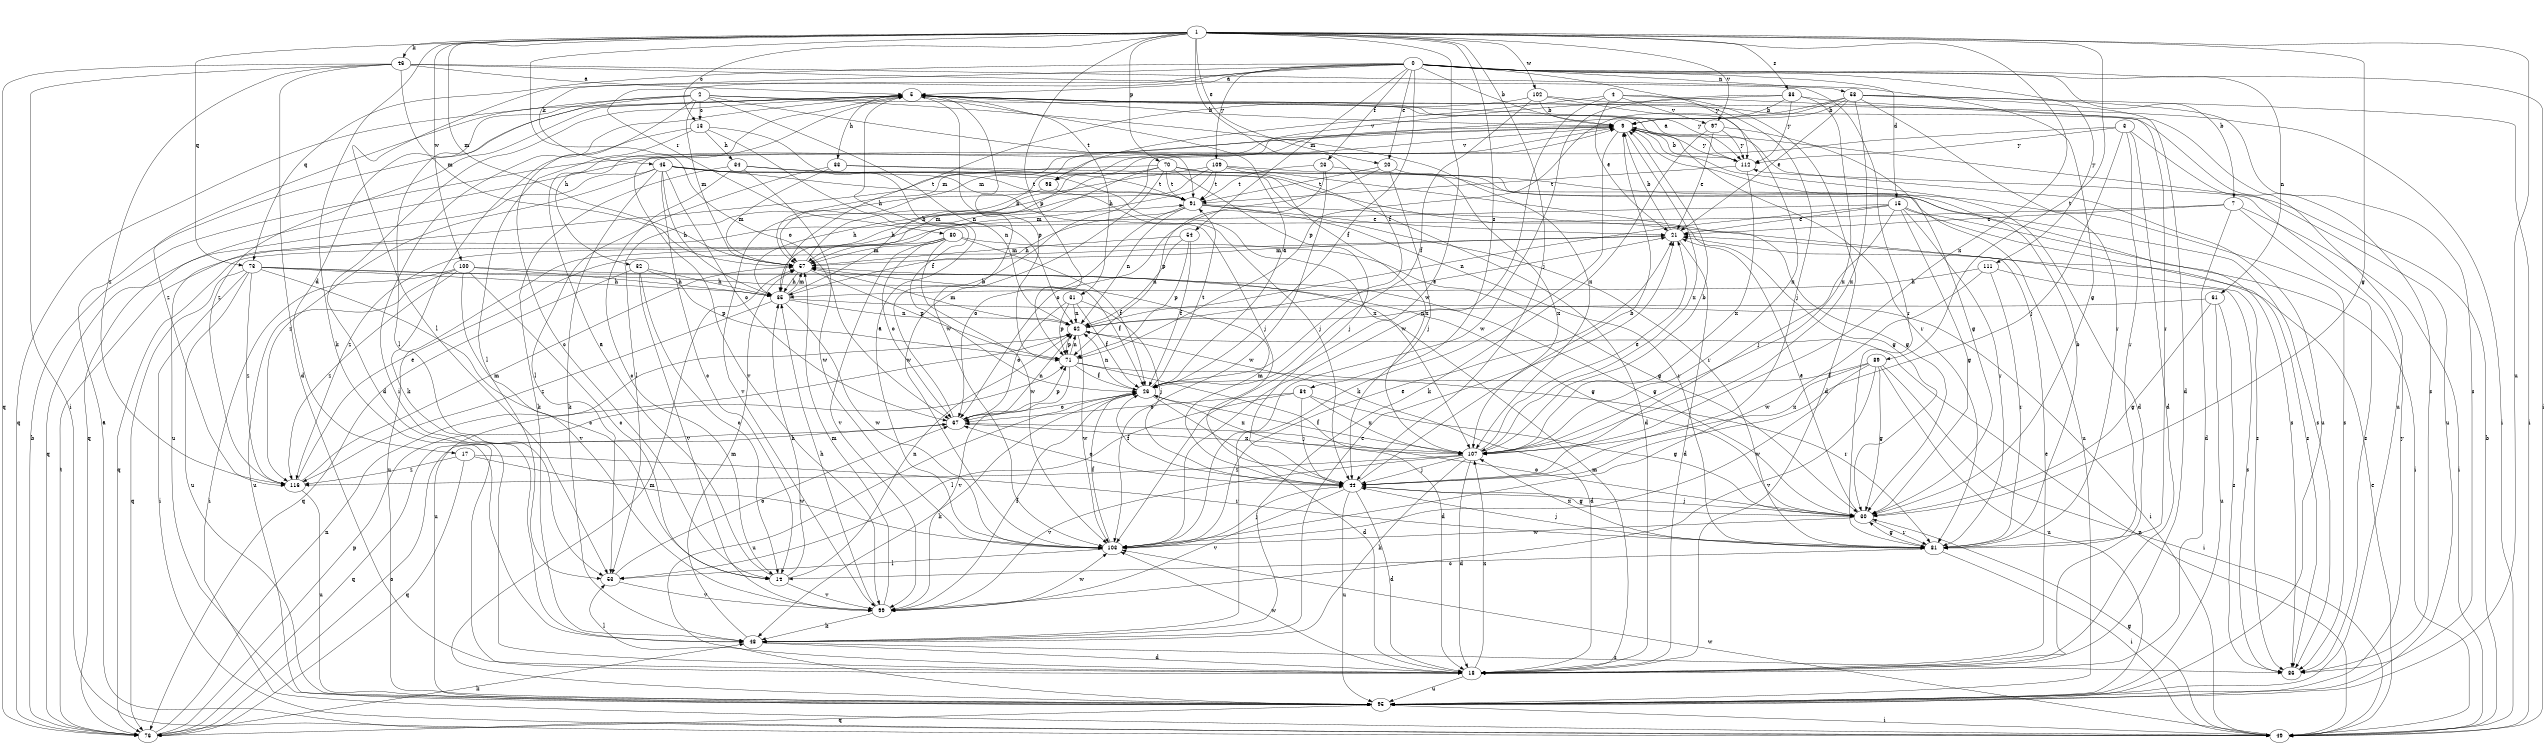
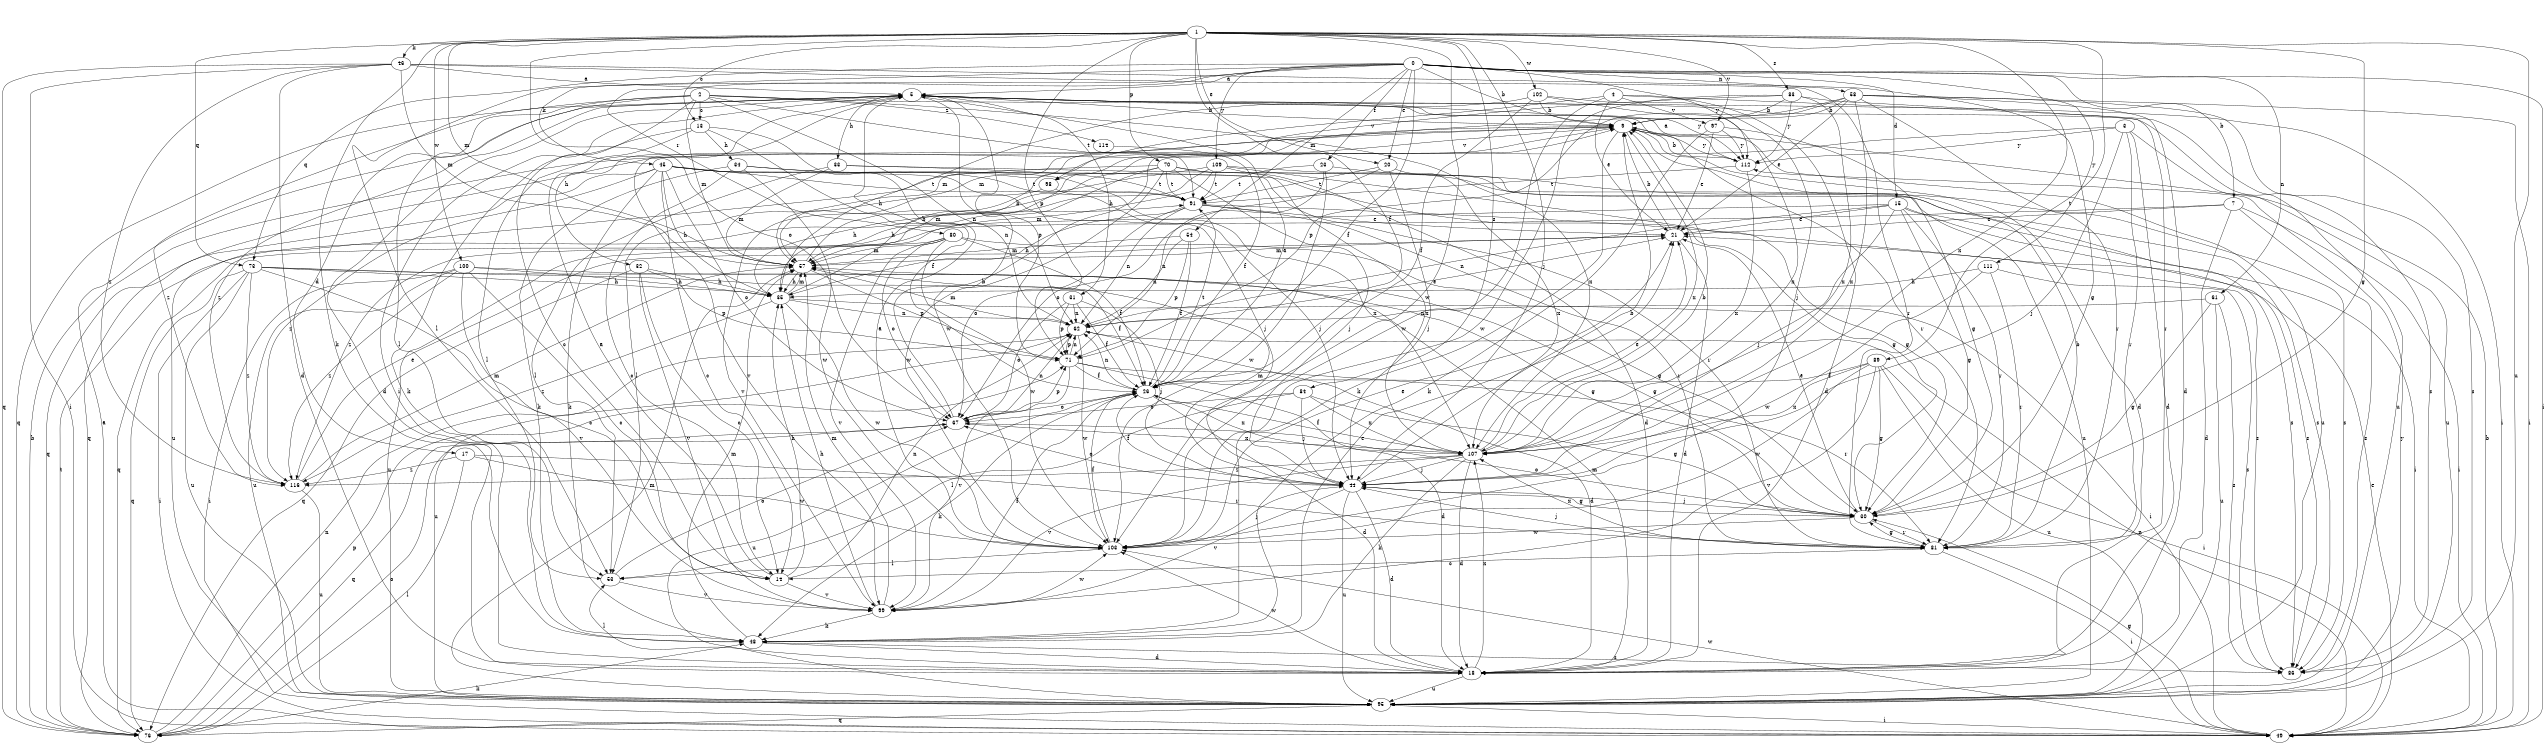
  strict digraph {
    0
    5
    7
    9
    15
    20
    23
    26
    n9 [label=49]
    45
    53
    54
    58
    61
    73
    80
    109
    111
    112
    71
    103
    116
    18
    76
    31
    32
    33
    86
    21
    48
    95
    107
    98
    99
    30
    44
    62
    81
    67
    91
    14
    35
    57
    1
    13
    46
    70
    83
    84
    89
    97
    100
    102
    34
    2
    17
+   114
    3
    4
    0 -> 5 [label=a]
    0 -> 7 [label=b]
    0 -> 9 [label=b]
    0 -> 15 [label=d]
    0 -> 20 [label=e]
    0 -> 23 [label=f]
    0 -> 26 [label=f]
    0 -> n9 [label=i]
    0 -> 45 [label=k]
    0 -> 53 [label=l]
    0 -> 54 [label=m]
    0 -> 58 [label=n]
    0 -> 61 [label=n]
    0 -> 73 [label=q]
    0 -> 80 [label=r]
    0 -> 109 [label=y]
    0 -> 111 [label=y]
    0 -> 112 [label=y]
    5 -> 9 [label=b]
    5 -> n9 [label=i]
    5 -> 112 [label=y]
    5 -> 71 [label=p]
    5 -> 103 [label=w]
    5 -> 116 [label=z]
    5 -> 18 [label=d]
    5 -> 76 [label=q]
    5 -> 31 [label=h]
    5 -> 32 [label=h]
    5 -> 33 [label=h]
    5 -> 86 [label=s]
    7 -> n9 [label=i]
    7 -> 116 [label=z]
    7 -> 18 [label=d]
    7 -> 86 [label=s]
    7 -> 21 [label=e]
    9 -> 112 [label=y]
    9 -> 18 [label=d]
    9 -> 48 [label=k]
    9 -> 95 [label=u]
    9 -> 107 [label=x]
    9 -> 98 [label=v]
    9 -> 99 [label=v]
    15 -> n9 [label=i]
    15 -> 76 [label=q]
    15 -> 86 [label=s]
    15 -> 21 [label=e]
    15 -> 30 [label=g]
    15 -> 44 [label=j]
    15 -> 62 [label=n]
    15 -> 81 [label=r]
    20 -> 107 [label=x]
    20 -> 44 [label=j]
    20 -> 67 [label=o]
    20 -> 91 [label=t]
-   23 -> 71 [label=p]
+   23 -> 71 [label=n]
    23 -> 103 [label=w]
    23 -> 86 [label=s]
    23 -> 91 [label=t]
    26 -> 5 [label=a]
    26 -> 18 [label=d]
    26 -> 48 [label=k]
    26 -> 95 [label=u]
    26 -> 107 [label=x]
    26 -> 62 [label=n]
    26 -> 67 [label=o]
    26 -> 91 [label=t]
    n9 -> 5 [label=a]
    n9 -> 9 [label=b]
    n9 -> 103 [label=w]
    n9 -> 21 [label=e]
    n9 -> 30 [label=g]
    n9 -> 62 [label=n]
    45 -> 116 [label=z]
    45 -> 76 [label=q]
    45 -> 48 [label=k]
    45 -> 107 [label=x]
    45 -> 44 [label=j]
    45 -> 81 [label=r]
    45 -> 67 [label=o]
    45 -> 91 [label=t]
    45 -> 14 [label=c]
    45 -> 35 [label=h]
    53 -> 99 [label=v]
    53 -> 67 [label=o]
    54 -> 26 [label=f]
    54 -> 71 [label=p]
    54 -> 62 [label=n]
    54 -> 57 [label=m]
    58 -> 9 [label=b]
    58 -> n9 [label=i]
    58 -> 71 [label=p]
    58 -> 18 [label=d]
    58 -> 86 [label=s]
    58 -> 21 [label=e]
    58 -> 107 [label=x]
    58 -> 81 [label=r]
    58 -> 57 [label=m]
    61 -> 86 [label=s]
    61 -> 95 [label=u]
    61 -> 30 [label=g]
    61 -> 62 [label=n]
    73 -> 26 [label=f]
    73 -> n9 [label=i]
    73 -> 116 [label=z]
    73 -> 76 [label=q]
    73 -> 95 [label=u]
    73 -> 30 [label=g]
    73 -> 14 [label=c]
    73 -> 35 [label=h]
    80 -> 26 [label=f]
    80 -> 103 [label=w]
    80 -> 95 [label=u]
    80 -> 99 [label=v]
    80 -> 30 [label=g]
    80 -> 67 [label=o]
    80 -> 57 [label=m]
    109 -> 18 [label=d]
    109 -> 95 [label=u]
    109 -> 99 [label=v]
    109 -> 30 [label=g]
    109 -> 91 [label=t]
    109 -> 35 [label=h]
    109 -> 57 [label=m]
    111 -> 103 [label=w]
    111 -> 86 [label=s]
    111 -> 81 [label=r]
    111 -> 35 [label=h]
    112 -> 5 [label=a]
    112 -> 9 [label=b]
    112 -> 107 [label=x]
    112 -> 91 [label=t]
    71 -> 26 [label=f]
    71 -> 18 [label=d]
    71 -> 99 [label=v]
    71 -> 62 [label=n]
    71 -> 81 [label=r]
    103 -> 5 [label=a]
    103 -> 26 [label=f]
    103 -> 53 [label=l]
    103 -> 21 [label=e]
    103 -> 44 [label=j]
    116 -> 21 [label=e]
    116 -> 95 [label=u]
    116 -> 57 [label=m]
    18 -> 5 [label=i]
    18 -> 53 [label=l]
    18 -> 103 [label=w]
-   18 -> 21 [label=e]
    18 -> 95 [label=u]
    18 -> 107 [label=x]
    18 -> 57 [label=m]
    76 -> 9 [label=b]
    76 -> 71 [label=p]
    76 -> 48 [label=k]
    76 -> 62 [label=n]
    76 -> 67 [label=o]
    76 -> 91 [label=t]
    31 -> 26 [label=f]
    31 -> 71 [label=p]
    31 -> 44 [label=j]
    31 -> 62 [label=n]
    31 -> 67 [label=o]
    32 -> 71 [label=p]
    32 -> 76 [label=q]
    32 -> 99 [label=v]
    32 -> 14 [label=c]
    32 -> 35 [label=h]
    33 -> 53 [label=l]
    33 -> 86 [label=s]
    33 -> 91 [label=t]
    33 -> 57 [label=m]
    21 -> 9 [label=b]
    21 -> 18 [label=d]
    21 -> 57 [label=m]
    48 -> 18 [label=d]
    48 -> 86 [label=s]
    48 -> 21 [label=e]
    48 -> 57 [label=m]
    95 -> n9 [label=i]
    95 -> 112 [label=y]
    95 -> 76 [label=q]
    95 -> 57 [label=m]
    107 -> 9 [label=b]
    107 -> 26 [label=f]
    107 -> 116 [label=z]
    107 -> 18 [label=d]
    107 -> 21 [label=e]
    107 -> 48 [label=k]
    107 -> 99 [label=v]
    107 -> 44 [label=j]
    98 -> 53 [label=l]
    98 -> 44 [label=j]
    99 -> 26 [label=f]
    99 -> 103 [label=w]
    99 -> 48 [label=k]
    99 -> 35 [label=h]
    99 -> 57 [label=m]
    30 -> 103 [label=w]
    30 -> 21 [label=e]
    30 -> 44 [label=j]
    30 -> 81 [label=r]
    30 -> 67 [label=o]
    44 -> 9 [label=b]
    44 -> 26 [label=f]
    44 -> 18 [label=d]
    44 -> 95 [label=u]
    44 -> 99 [label=v]
    44 -> 30 [label=g]
    44 -> 67 [label=o]
    44 -> 57 [label=m]
    62 -> 71 [label=p]
    62 -> 103 [label=w]
    62 -> 18 [label=d]
    62 -> 21 [label=e]
    62 -> 95 [label=u]
    62 -> 57 [label=m]
    81 -> 9 [label=b]
    81 -> n9 [label=i]
    81 -> 107 [label=x]
    81 -> 30 [label=g]
    81 -> 44 [label=j]
    81 -> 14 [label=c]
    67 -> 9 [label=b]
    67 -> 71 [label=p]
    67 -> 76 [label=q]
    67 -> 107 [label=x]
    67 -> 62 [label=n]
    91 -> 86 [label=s]
    91 -> 21 [label=e]
    91 -> 62 [label=n]
    91 -> 81 [label=r]
    91 -> 67 [label=o]
    91 -> 35 [label=h]
    14 -> 5 [label=a]
    14 -> 99 [label=v]
    14 -> 62 [label=n]
    14 -> 35 [label=h]
    35 -> 9 [label=b]
    35 -> n9 [label=i]
    35 -> 103 [label=w]
    35 -> 116 [label=z]
    35 -> 62 [label=n]
    35 -> 57 [label=m]
    57 -> 9 [label=b]
    57 -> 71 [label=p]
    57 -> 35 [label=h]
    1 -> 20 [label=e]
    1 -> 26 [label=f]
    1 -> 73 [label=q]
    1 -> 71 [label=p]
    1 -> 103 [label=w]
    1 -> 48 [label=k]
    1 -> 95 [label=u]
    1 -> 107 [label=x]
    1 -> 30 [label=g]
    1 -> 44 [label=j]
    1 -> 67 [label=o]
    1 -> 57 [label=m]
    1 -> 13 [label=c]
    1 -> 46 [label=k]
    1 -> 70 [label=p]
    1 -> 83 [label=s]
    1 -> 84 [label=s]
    1 -> 89 [label=t]
    1 -> 97 [label=v]
    1 -> 100 [label=w]
    1 -> 102 [label=w]
    13 -> 26 [label=f]
    13 -> 53 [label=l]
    13 -> 48 [label=k]
    13 -> 62 [label=n]
    13 -> 34 [label=h]
    46 -> 5 [label=a]
    46 -> n9 [label=i]
    46 -> 116 [label=z]
    46 -> 18 [label=d]
    46 -> 76 [label=q]
    46 -> 30 [label=g]
    46 -> 81 [label=r]
    46 -> 57 [label=m]
    70 -> 103 [label=w]
    70 -> 86 [label=s]
    70 -> 95 [label=u]
    70 -> 107 [label=x]
    70 -> 44 [label=j]
    70 -> 91 [label=t]
    70 -> 35 [label=h]
    70 -> 57 [label=m]
    83 -> 9 [label=b]
    83 -> 112 [label=y]
    83 -> 103 [label=w]
    83 -> 107 [label=x]
    83 -> 81 [label=r]
    83 -> 57 [label=m]
    84 -> 53 [label=l]
    84 -> 107 [label=x]
    84 -> 30 [label=g]
    84 -> 44 [label=j]
    84 -> 67 [label=o]
    89 -> 26 [label=f]
    89 -> n9 [label=i]
    89 -> 103 [label=w]
    89 -> 95 [label=u]
    89 -> 107 [label=x]
    89 -> 99 [label=v]
    89 -> 30 [label=g]
    97 -> 112 [label=y]
    97 -> 21 [label=e]
    97 -> 48 [label=k]
    97 -> 30 [label=g]
    100 -> n9 [label=i]
    100 -> 116 [label=z]
    100 -> 95 [label=u]
    100 -> 99 [label=v]
    100 -> 30 [label=g]
    100 -> 14 [label=c]
    100 -> 35 [label=h]
    102 -> 9 [label=b]
    102 -> 26 [label=f]
    102 -> 107 [label=x]
    102 -> 44 [label=j]
    102 -> 35 [label=h]
    34 -> 103 [label=w]
    34 -> 48 [label=k]
    34 -> 30 [label=g]
    34 -> 91 [label=t]
    34 -> 14 [label=c]
    2 -> 53 [label=l]
    2 -> 116 [label=z]
    2 -> 107 [label=x]
    2 -> 62 [label=n]
    2 -> 81 [label=r]
    2 -> 91 [label=t]
    2 -> 14 [label=c]
    2 -> 57 [label=m]
    2 -> 13 [label=c]
    2 -> 17 [label=d]
+   2 -> 114 [label=z]
    17 -> 103 [label=w]
    17 -> 116 [label=z]
-   17 -> 76 [label=q]
+   17 -> 76 [label=l]
    17 -> 81 [label=r]
+   114 -> 26 [label=f]
    3 -> 112 [label=y]
    3 -> 18 [label=d]
    3 -> 76 [label=q]
    3 -> 95 [label=u]
    3 -> 44 [label=j]
    3 -> 81 [label=r]
    4 -> 103 [label=w]
    4 -> 18 [label=d]
    4 -> 21 [label=e]
    4 -> 95 [label=u]
    4 -> 98 [label=v]
    4 -> 97 [label=v]
  }
